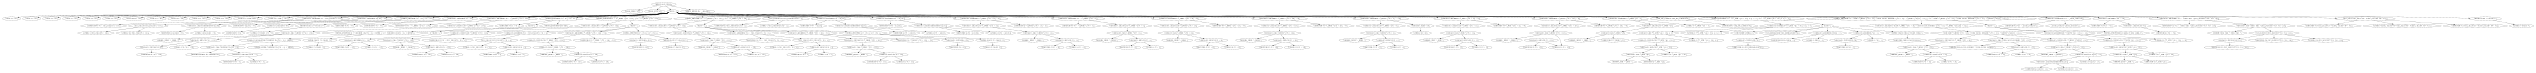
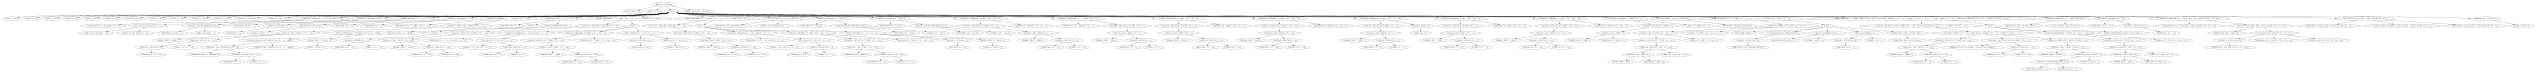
  digraph {
    fontname="Courier Prime"
    node [fontname="Courier Prime"]
    edge [fontname="Courier Prime"]
    n1 [label="(METHOD,tftp_connect)"]
    n2 [label="(PARAM,_DWORD *a1)"]
    n3 [label="(PARAM,_BYTE *a2)"]
    n4 [label="(BLOCK,,)"]
    n5 [label="(METHOD_RETURN,int __fastcall)"]
    n6 [label="(LOCAL,v4: int)"]
    n7 [label="(LOCAL,v5: int)"]
    n8 [label="(LOCAL,v6: int)"]
    n9 [label="(LOCAL,v7: int)"]
    n10 [label="(LOCAL,v8: int)"]
    n11 [label="(LOCAL,v9: int)"]
    n12 [label="(LOCAL,result: int)"]
    n13 [label="(LOCAL,v11: int)"]
    n14 [label="(LOCAL,v12: int)"]
    n15 [label="(LOCAL,v13: int *)"]
    n16 [label="(LOCAL,v14: int)"]
    n17 [label="(LOCAL,v15: const char *)"]
    n18 [label="(LOCAL,v16: char [ 128 ])"]
    n19 [label="(<operator>.assignment,v4 = Curl_ccalloc(1, 336))"]
    n20 [label="(<operator>.assignment,a1[188] = v4)"]
    n21 [label="(CONTROL_STRUCTURE,if ( !v4 ),if ( !v4 ))"]
    n22 [label="(<operator>.assignment,v5 = v4)"]
    n23 [label="(<operator>.assignment,v6 = *(_DWORD *)(*a1 + 1576))"]
    n24 [label="(CONTROL_STRUCTURE,if ( v6 ),if ( v6 ))"]
    n25 [label="(CONTROL_STRUCTURE,if ( !*(_DWORD *)(v4 + 328) ),if ( !*(_DWORD *)(v4 + 328) ))"]
    n26 [label="(CONTROL_STRUCTURE,if ( !*(_DWORD *)(v5 + 332) ),if ( !*(_DWORD *)(v5 + 332) ))"]
    n27 [label="(Curl_conncontrol,Curl_conncontrol(a1, 1))"]
    n28 [label="(<operator>.assignment,v7 = a1[20])"]
    n29 [label="(<operator>.assignment,v8 = a1[105])"]
    n30 [label="(<operator>.assignment,*(_DWORD *)(v5 + 16) = a1)"]
    n31 [label="(<operator>.assignment,v9 = *(_DWORD *)(v7 + 4))"]
    n32 [label="(<operator>.assignment,*(_DWORD *)(v5 + 20) = v8)"]
    n33 [label="(<operator>.assignment,*(_DWORD *)(v5 + 320) = v6)"]
    n34 [label="(<operator>.assignment,*(_DWORD *)(v5 + 8) = -100)"]
    n35 [label="(<operator>.assignment,*(_WORD *)(v5 + 52) = v9)"]
    n36 [label="(<operator>.assignment,*(_DWORD *)(v5 + 324) = v6)"]
    n37 [label="(<operator>.assignment,*(_DWORD *)v5 = 0)"]
    n38 [label="(tftp_set_timeouts,tftp_set_timeouts(v5))"]
    n39 [label="(CONTROL_STRUCTURE,if ( (*((_BYTE *)a1 + 591) & 2) != 0 ),if ( (*((_BYTE *)a1 + 591) & 2) != 0 ))"]
    n40 [label="(CONTROL_STRUCTURE,if ( !bind(*(_DWORD *)(v5 + 20), (const struct sockaddr *)(v5 + 52), *(_DWORD *)(a1[20] + 16)) ),if ( !bind(*(_DWORD *)(v5 + 20), (const struct sockaddr *)(v5 + 52), *(_DWORD *)(a1[20] + 16)) ))"]
    n41 [label="(<operator>.assignment,v13 = _errno_location())"]
    n42 [label="(<operator>.assignment,v14 = *a1)"]
    n43 [label="(<operator>.assignment,v15 = (const char *)Curl_strerror(*v13, v16, 128))"]
    n44 [label="(Curl_failf,Curl_failf(v14, \"bind() failed; %s\", v15))"]
    n45 [label="(RETURN,return 7;,return 7;)"]
    n46 [label="(IDENTIFIER,v4,v4 = Curl_ccalloc(1, 336))"]
    n47 [label="(Curl_ccalloc,Curl_ccalloc(1, 336))"]
    n48 [label="(<operator>.indirectIndexAccess,a1[188])"]
    n49 [label="(IDENTIFIER,v4,a1[188] = v4)"]
    n50 [label="(<operator>.logicalNot,!v4)"]
    n51 [label="(RETURN,return 27;,return 27;)"]
    n52 [label="(IDENTIFIER,v5,v5 = v4)"]
    n53 [label="(IDENTIFIER,v4,v5 = v4)"]
    n54 [label="(IDENTIFIER,v6,v6 = *(_DWORD *)(*a1 + 1576))"]
    n55 [label="(<operator>.indirection,*(_DWORD *)(*a1 + 1576))"]
    n56 [label="(IDENTIFIER,v6,if ( v6 ))"]
    n57 [label="(BLOCK,,)"]
    n58 [label="(CONTROL_STRUCTURE,else,else)"]
    n59 [label="(<operator>.logicalNot,!*(_DWORD *)(v4 + 328))"]
    n60 [label="(BLOCK,,)"]
    n61 [label="(<operator>.logicalNot,!*(_DWORD *)(v5 + 332))"]
    n62 [label="(BLOCK,,)"]
    n63 [label="(IDENTIFIER,a1,Curl_conncontrol(a1, 1))"]
    n64 [label="(LITERAL,1,Curl_conncontrol(a1, 1))"]
    n65 [label="(IDENTIFIER,v7,v7 = a1[20])"]
    n66 [label="(<operator>.indirectIndexAccess,a1[20])"]
    n67 [label="(IDENTIFIER,v8,v8 = a1[105])"]
    n68 [label="(<operator>.indirectIndexAccess,a1[105])"]
    n69 [label="(<operator>.indirection,*(_DWORD *)(v5 + 16))"]
    n70 [label="(IDENTIFIER,a1,*(_DWORD *)(v5 + 16) = a1)"]
    n71 [label="(IDENTIFIER,v9,v9 = *(_DWORD *)(v7 + 4))"]
    n72 [label="(<operator>.indirection,*(_DWORD *)(v7 + 4))"]
    n73 [label="(<operator>.indirection,*(_DWORD *)(v5 + 20))"]
    n74 [label="(IDENTIFIER,v8,*(_DWORD *)(v5 + 20) = v8)"]
    n75 [label="(<operator>.indirection,*(_DWORD *)(v5 + 320))"]
    n76 [label="(IDENTIFIER,v6,*(_DWORD *)(v5 + 320) = v6)"]
    n77 [label="(<operator>.indirection,*(_DWORD *)(v5 + 8))"]
    n78 [label="(<operator>.minus,-100)"]
    n79 [label="(<operator>.indirection,*(_WORD *)(v5 + 52))"]
    n80 [label="(IDENTIFIER,v9,*(_WORD *)(v5 + 52) = v9)"]
    n81 [label="(<operator>.indirection,*(_DWORD *)(v5 + 324))"]
    n82 [label="(IDENTIFIER,v6,*(_DWORD *)(v5 + 324) = v6)"]
    n83 [label="(<operator>.indirection,*(_DWORD *)v5)"]
    n84 [label="(LITERAL,0,*(_DWORD *)v5 = 0)"]
    n85 [label="(IDENTIFIER,v5,tftp_set_timeouts(v5))"]
    n86 [label="(<operator>.notEquals,(*((_BYTE *)a1 + 591) & 2) != 0)"]
    n87 [label="(BLOCK,,)"]
    n88 [label="(<operator>.logicalNot,!bind(*(_DWORD *)(v5 + 20), (const struct sockaddr *)(v5 + 52), *(_DWORD *)(a1[20] + 16)))"]
    n89 [label="(BLOCK,,)"]
    n90 [label="(IDENTIFIER,v13,v13 = _errno_location())"]
    n91 [label="(_errno_location,_errno_location())"]
    n92 [label="(IDENTIFIER,v14,v14 = *a1)"]
    n93 [label="(<operator>.indirection,*a1)"]
    n94 [label="(IDENTIFIER,v15,v15 = (const char *)Curl_strerror(*v13, v16, 128))"]
    n95 [label="(<operator>.cast,(const char *)Curl_strerror(*v13, v16, 128))"]
    n96 [label="(IDENTIFIER,v14,Curl_failf(v14, \"bind() failed; %s\", v15))"]
    n97 [label="(LITERAL,\"bind() failed; %s\",Curl_failf(v14, \"bind() failed; %s\", v15))"]
    n98 [label="(IDENTIFIER,v15,Curl_failf(v14, \"bind() failed; %s\", v15))"]
    n99 [label="(LITERAL,7,return 7;)"]
    n100 [label="(LITERAL,1,Curl_ccalloc(1, 336))"]
    n101 [label="(LITERAL,336,Curl_ccalloc(1, 336))"]
    n102 [label="(IDENTIFIER,a1,a1[188] = v4)"]
    n103 [label="(LITERAL,188,a1[188] = v4)"]
    n104 [label="(IDENTIFIER,v4,!v4)"]
    n105 [label="(LITERAL,27,return 27;)"]
    n106 [label="(<operator>.cast,(_DWORD *)(*a1 + 1576))"]
    n107 [label="(UNKNOWN,_DWORD *,_DWORD *)"]
    n108 [label="(<operator>.addition,*a1 + 1576)"]
    n109 [label="(<operator>.indirection,*a1)"]
    n110 [label="(LITERAL,1576,*a1 + 1576)"]
    n111 [label="(IDENTIFIER,a1,*a1 + 1576)"]
    n112 [label="(CONTROL_STRUCTURE,if ( (unsigned int)(v6 - 8) > 0xFFB0 ),if ( (unsigned int)(v6 - 8) > 0xFFB0 ))"]
    n113 [label="(BLOCK,,)"]
    n114 [label="(<operator>.greaterThan,(unsigned int)(v6 - 8) > 0xFFB0)"]
    n115 [label="(RETURN,return 71;,return 71;)"]
    n116 [label="(<operator>.cast,(unsigned int)(v6 - 8))"]
    n117 [label="(LITERAL,0xFFB0,(unsigned int)(v6 - 8) > 0xFFB0)"]
    n118 [label="(LITERAL,71,return 71;)"]
    n119 [label="(UNKNOWN,unsigned int,unsigned int)"]
    n120 [label="(<operator>.subtraction,v6 - 8)"]
    n121 [label="(IDENTIFIER,v6,v6 - 8)"]
    n122 [label="(LITERAL,8,v6 - 8)"]
    n123 [label="(<operator>.assignment,v6 = 512)"]
    n124 [label="(IDENTIFIER,v6,v6 = 512)"]
    n125 [label="(LITERAL,512,v6 = 512)"]
    n126 [label="(<operator>.indirection,*(_DWORD *)(v4 + 328))"]
    n127 [label="(<operator>.assignment,v12 = Curl_ccalloc(1, v6 + 4))"]
    n128 [label="(<operator>.assignment,*(_DWORD *)(v5 + 328) = v12)"]
    n129 [label="(CONTROL_STRUCTURE,if ( !v12 ),if ( !v12 ))"]
    n130 [label="(<operator>.cast,(_DWORD *)(v4 + 328))"]
    n131 [label="(UNKNOWN,_DWORD *,_DWORD *)"]
    n132 [label="(<operator>.addition,v4 + 328)"]
    n133 [label="(IDENTIFIER,v4,v4 + 328)"]
    n134 [label="(LITERAL,328,v4 + 328)"]
    n135 [label="(IDENTIFIER,v12,v12 = Curl_ccalloc(1, v6 + 4))"]
    n136 [label="(Curl_ccalloc,Curl_ccalloc(1, v6 + 4))"]
    n137 [label="(<operator>.indirection,*(_DWORD *)(v5 + 328))"]
    n138 [label="(IDENTIFIER,v12,*(_DWORD *)(v5 + 328) = v12)"]
    n139 [label="(<operator>.logicalNot,!v12)"]
    n140 [label="(RETURN,return 27;,return 27;)"]
    n141 [label="(LITERAL,1,Curl_ccalloc(1, v6 + 4))"]
    n142 [label="(<operator>.addition,v6 + 4)"]
    n143 [label="(IDENTIFIER,v6,v6 + 4)"]
    n144 [label="(LITERAL,4,v6 + 4)"]
    n145 [label="(<operator>.cast,(_DWORD *)(v5 + 328))"]
    n146 [label="(UNKNOWN,_DWORD *,_DWORD *)"]
    n147 [label="(<operator>.addition,v5 + 328)"]
    n148 [label="(IDENTIFIER,v5,v5 + 328)"]
    n149 [label="(LITERAL,328,v5 + 328)"]
    n150 [label="(IDENTIFIER,v12,!v12)"]
    n151 [label="(LITERAL,27,return 27;)"]
    n152 [label="(<operator>.indirection,*(_DWORD *)(v5 + 332))"]
    n153 [label="(<operator>.assignment,v11 = Curl_ccalloc(1, v6 + 4))"]
    n154 [label="(<operator>.assignment,*(_DWORD *)(v5 + 332) = v11)"]
    n155 [label="(CONTROL_STRUCTURE,if ( !v11 ),if ( !v11 ))"]
    n156 [label="(<operator>.cast,(_DWORD *)(v5 + 332))"]
    n157 [label="(UNKNOWN,_DWORD *,_DWORD *)"]
    n158 [label="(<operator>.addition,v5 + 332)"]
    n159 [label="(IDENTIFIER,v5,v5 + 332)"]
    n160 [label="(LITERAL,332,v5 + 332)"]
    n161 [label="(IDENTIFIER,v11,v11 = Curl_ccalloc(1, v6 + 4))"]
    n162 [label="(Curl_ccalloc,Curl_ccalloc(1, v6 + 4))"]
    n163 [label="(<operator>.indirection,*(_DWORD *)(v5 + 332))"]
    n164 [label="(IDENTIFIER,v11,*(_DWORD *)(v5 + 332) = v11)"]
    n165 [label="(<operator>.logicalNot,!v11)"]
    n166 [label="(RETURN,return 27;,return 27;)"]
    n167 [label="(LITERAL,1,Curl_ccalloc(1, v6 + 4))"]
    n168 [label="(<operator>.addition,v6 + 4)"]
    n169 [label="(IDENTIFIER,v6,v6 + 4)"]
    n170 [label="(LITERAL,4,v6 + 4)"]
    n171 [label="(<operator>.cast,(_DWORD *)(v5 + 332))"]
    n172 [label="(UNKNOWN,_DWORD *,_DWORD *)"]
    n173 [label="(<operator>.addition,v5 + 332)"]
    n174 [label="(IDENTIFIER,v5,v5 + 332)"]
    n175 [label="(LITERAL,332,v5 + 332)"]
    n176 [label="(IDENTIFIER,v11,!v11)"]
    n177 [label="(LITERAL,27,return 27;)"]
    n178 [label="(IDENTIFIER,a1,v7 = a1[20])"]
    n179 [label="(LITERAL,20,v7 = a1[20])"]
    n180 [label="(IDENTIFIER,a1,v8 = a1[105])"]
    n181 [label="(LITERAL,105,v8 = a1[105])"]
    n182 [label="(<operator>.cast,(_DWORD *)(v5 + 16))"]
    n183 [label="(UNKNOWN,_DWORD *,_DWORD *)"]
    n184 [label="(<operator>.addition,v5 + 16)"]
    n185 [label="(IDENTIFIER,v5,v5 + 16)"]
    n186 [label="(LITERAL,16,v5 + 16)"]
    n187 [label="(<operator>.cast,(_DWORD *)(v7 + 4))"]
    n188 [label="(UNKNOWN,_DWORD *,_DWORD *)"]
    n189 [label="(<operator>.addition,v7 + 4)"]
    n190 [label="(IDENTIFIER,v7,v7 + 4)"]
    n191 [label="(LITERAL,4,v7 + 4)"]
    n192 [label="(<operator>.cast,(_DWORD *)(v5 + 20))"]
    n193 [label="(UNKNOWN,_DWORD *,_DWORD *)"]
    n194 [label="(<operator>.addition,v5 + 20)"]
    n195 [label="(IDENTIFIER,v5,v5 + 20)"]
    n196 [label="(LITERAL,20,v5 + 20)"]
    n197 [label="(<operator>.cast,(_DWORD *)(v5 + 320))"]
    n198 [label="(UNKNOWN,_DWORD *,_DWORD *)"]
    n199 [label="(<operator>.addition,v5 + 320)"]
    n200 [label="(IDENTIFIER,v5,v5 + 320)"]
    n201 [label="(LITERAL,320,v5 + 320)"]
    n202 [label="(<operator>.cast,(_DWORD *)(v5 + 8))"]
    n203 [label="(LITERAL,100,-100)"]
    n204 [label="(UNKNOWN,_DWORD *,_DWORD *)"]
    n205 [label="(<operator>.addition,v5 + 8)"]
    n206 [label="(IDENTIFIER,v5,v5 + 8)"]
    n207 [label="(LITERAL,8,v5 + 8)"]
    n208 [label="(<operator>.cast,(_WORD *)(v5 + 52))"]
    n209 [label="(UNKNOWN,_WORD *,_WORD *)"]
    n210 [label="(<operator>.addition,v5 + 52)"]
    n211 [label="(IDENTIFIER,v5,v5 + 52)"]
    n212 [label="(LITERAL,52,v5 + 52)"]
    n213 [label="(<operator>.cast,(_DWORD *)(v5 + 324))"]
    n214 [label="(UNKNOWN,_DWORD *,_DWORD *)"]
    n215 [label="(<operator>.addition,v5 + 324)"]
    n216 [label="(IDENTIFIER,v5,v5 + 324)"]
    n217 [label="(LITERAL,324,v5 + 324)"]
    n218 [label="(<operator>.cast,(_DWORD *)v5)"]
    n219 [label="(UNKNOWN,_DWORD *,_DWORD *)"]
    n220 [label="(IDENTIFIER,v5,(_DWORD *)v5)"]
    n221 [label="(<operator>.and,*((_BYTE *)a1 + 591) & 2)"]
    n222 [label="(LITERAL,0,(*((_BYTE *)a1 + 591) & 2) != 0)"]
    n223 [label="(JUMP_TARGET,LITERAL_9)"]
    n224 [label="(Curl_pgrsStartNow,Curl_pgrsStartNow(*a1))"]
    n225 [label="(<operator>.assignment,result = 0)"]
    n226 [label="(<operator>.assignment,*a2 = 1)"]
    n227 [label="(RETURN,return result;,return result;)"]
    n228 [label="(<operator>.indirection,*((_BYTE *)a1 + 591))"]
    n229 [label="(LITERAL,2,*((_BYTE *)a1 + 591) & 2)"]
    n230 [label="(<operator>.addition,(_BYTE *)a1 + 591)"]
    n231 [label="(<operator>.cast,(_BYTE *)a1)"]
    n232 [label="(LITERAL,591,(_BYTE *)a1 + 591)"]
    n233 [label="(UNKNOWN,_BYTE *,_BYTE *)"]
    n234 [label="(IDENTIFIER,a1,(_BYTE *)a1)"]
    n235 [label="(<operator>.indirection,*a1)"]
    n236 [label="(IDENTIFIER,result,result = 0)"]
    n237 [label="(LITERAL,0,result = 0)"]
    n238 [label="(<operator>.indirection,*a2)"]
    n239 [label="(LITERAL,1,*a2 = 1)"]
    n240 [label="(IDENTIFIER,result,return result;)"]
    n241 [label="(IDENTIFIER,a1,Curl_pgrsStartNow(*a1))"]
    n242 [label="(IDENTIFIER,a2,*a2 = 1)"]
    n243 [label="(bind,bind(*(_DWORD *)(v5 + 20), (const struct sockaddr *)(v5 + 52), *(_DWORD *)(a1[20] + 16)))"]
    n244 [label="(<operators>.assignmentOr,*((_BYTE *)a1 + 591) |= 2u)"]
    n245 [label="(CONTROL_STRUCTURE,goto LABEL_9;,goto LABEL_9;)"]
    n246 [label="(<operator>.indirection,*(_DWORD *)(v5 + 20))"]
    n247 [label="(<operator>.cast,(const struct sockaddr *)(v5 + 52))"]
    n248 [label="(<operator>.indirection,*(_DWORD *)(a1[20] + 16))"]
    n249 [label="(<operator>.cast,(_DWORD *)(v5 + 20))"]
    n250 [label="(UNKNOWN,const struct sockaddr *,const struct sockaddr *)"]
    n251 [label="(<operator>.addition,v5 + 52)"]
    n252 [label="(<operator>.cast,(_DWORD *)(a1[20] + 16))"]
    n253 [label="(UNKNOWN,_DWORD *,_DWORD *)"]
    n254 [label="(<operator>.addition,v5 + 20)"]
    n255 [label="(IDENTIFIER,v5,v5 + 20)"]
    n256 [label="(LITERAL,20,v5 + 20)"]
    n257 [label="(IDENTIFIER,v5,v5 + 52)"]
    n258 [label="(LITERAL,52,v5 + 52)"]
    n259 [label="(UNKNOWN,_DWORD *,_DWORD *)"]
    n260 [label="(<operator>.addition,a1[20] + 16)"]
    n261 [label="(<operator>.indirectIndexAccess,a1[20])"]
    n262 [label="(LITERAL,16,a1[20] + 16)"]
    n263 [label="(IDENTIFIER,a1,a1[20] + 16)"]
    n264 [label="(LITERAL,20,a1[20] + 16)"]
    n265 [label="(<operator>.indirection,*((_BYTE *)a1 + 591))"]
    n266 [label="(LITERAL,2u,*((_BYTE *)a1 + 591) |= 2u)"]
    n267 [label="(<operator>.addition,(_BYTE *)a1 + 591)"]
    n268 [label="(<operator>.cast,(_BYTE *)a1)"]
    n269 [label="(LITERAL,591,(_BYTE *)a1 + 591)"]
    n270 [label="(UNKNOWN,_BYTE *,_BYTE *)"]
    n271 [label="(IDENTIFIER,a1,(_BYTE *)a1)"]
    n272 [label="(IDENTIFIER,a1,v14 = *a1)"]
    n273 [label="(UNKNOWN,const char *,const char *)"]
    n274 [label="(Curl_strerror,Curl_strerror(*v13, v16, 128))"]
    n275 [label="(<operator>.indirection,*v13)"]
    n276 [label="(IDENTIFIER,v16,Curl_strerror(*v13, v16, 128))"]
    n277 [label="(LITERAL,128,Curl_strerror(*v13, v16, 128))"]
    n278 [label="(IDENTIFIER,v13,Curl_strerror(*v13, v16, 128))"]
    n1 -> n2
    n1 -> n3
    n1 -> n4
    n1 -> n5
    n4 -> n6
    n4 -> n7
    n4 -> n8
    n4 -> n9
    n4 -> n10
    n4 -> n11
    n4 -> n12
    n4 -> n13
    n4 -> n14
    n4 -> n15
    n4 -> n16
    n4 -> n17
    n4 -> n18
    n4 -> n19
    n4 -> n20
    n4 -> n21
    n4 -> n22
    n4 -> n23
    n4 -> n24
    n4 -> n25
    n4 -> n26
    n4 -> n27
    n4 -> n28
    n4 -> n29
    n4 -> n30
    n4 -> n31
    n4 -> n32
    n4 -> n33
    n4 -> n34
    n4 -> n35
    n4 -> n36
    n4 -> n37
    n4 -> n38
    n4 -> n39
    n4 -> n40
    n4 -> n41
    n4 -> n42
    n4 -> n43
    n4 -> n44
    n4 -> n45
    n19 -> n46
    n19 -> n47
    n20 -> n48
    n20 -> n49
    n21 -> n50
    n21 -> n51
    n22 -> n52
    n22 -> n53
    n23 -> n54
    n23 -> n55
    n24 -> n56
    n24 -> n57
    n24 -> n58
    n25 -> n59
    n25 -> n60
    n26 -> n61
    n26 -> n62
    n27 -> n63
    n27 -> n64
    n28 -> n65
    n28 -> n66
    n29 -> n67
    n29 -> n68
    n30 -> n69
    n30 -> n70
    n31 -> n71
    n31 -> n72
    n32 -> n73
    n32 -> n74
    n33 -> n75
    n33 -> n76
    n34 -> n77
    n34 -> n78
    n35 -> n79
    n35 -> n80
    n36 -> n81
    n36 -> n82
    n37 -> n83
    n37 -> n84
    n38 -> n85
    n39 -> n86
    n39 -> n87
    n40 -> n88
    n40 -> n89
    n41 -> n90
    n41 -> n91
    n42 -> n92
    n42 -> n93
    n43 -> n94
    n43 -> n95
    n44 -> n96
    n44 -> n97
    n44 -> n98
    n45 -> n99
    n47 -> n100
    n47 -> n101
    n48 -> n102
    n48 -> n103
    n50 -> n104
    n51 -> n105
    n55 -> n106
    n57 -> n112
    n58 -> n113
    n59 -> n126
    n60 -> n127
    n60 -> n128
    n60 -> n129
    n61 -> n152
    n62 -> n153
    n62 -> n154
    n62 -> n155
    n66 -> n178
    n66 -> n179
    n68 -> n180
    n68 -> n181
    n69 -> n182
    n72 -> n187
    n73 -> n192
    n75 -> n197
    n77 -> n202
    n78 -> n203
    n79 -> n208
    n81 -> n213
    n83 -> n218
    n86 -> n221
    n86 -> n222
    n87 -> n223
    n87 -> n224
    n87 -> n225
    n87 -> n226
    n87 -> n227
    n88 -> n243
    n89 -> n244
    n89 -> n245
    n93 -> n272
    n95 -> n273
    n95 -> n274
    n106 -> n107
    n106 -> n108
    n108 -> n109
    n108 -> n110
    n109 -> n111
    n112 -> n114
    n112 -> n115
    n113 -> n123
    n114 -> n116
    n114 -> n117
    n115 -> n118
    n116 -> n119
    n116 -> n120
    n120 -> n121
    n120 -> n122
    n123 -> n124
    n123 -> n125
    n126 -> n130
    n127 -> n135
    n127 -> n136
    n128 -> n137
    n128 -> n138
    n129 -> n139
    n129 -> n140
    n130 -> n131
    n130 -> n132
    n132 -> n133
    n132 -> n134
    n136 -> n141
    n136 -> n142
    n137 -> n145
    n139 -> n150
    n140 -> n151
    n142 -> n143
    n142 -> n144
    n145 -> n146
    n145 -> n147
    n147 -> n148
    n147 -> n149
    n152 -> n156
    n153 -> n161
    n153 -> n162
    n154 -> n163
    n154 -> n164
    n155 -> n165
    n155 -> n166
    n156 -> n157
    n156 -> n158
    n158 -> n159
    n158 -> n160
    n162 -> n167
    n162 -> n168
    n163 -> n171
    n165 -> n176
    n166 -> n177
    n168 -> n169
    n168 -> n170
    n171 -> n172
    n171 -> n173
    n173 -> n174
    n173 -> n175
    n182 -> n183
    n182 -> n184
    n184 -> n185
    n184 -> n186
    n187 -> n188
    n187 -> n189
    n189 -> n190
    n189 -> n191
    n192 -> n193
    n192 -> n194
    n194 -> n195
    n194 -> n196
    n197 -> n198
    n197 -> n199
    n199 -> n200
    n199 -> n201
    n202 -> n204
    n202 -> n205
    n205 -> n206
    n205 -> n207
    n208 -> n209
    n208 -> n210
    n210 -> n211
    n210 -> n212
    n213 -> n214
-   n213 -> n217
+   n213 -> n215
    n215 -> n216
    n215 -> n217
    n218 -> n219
    n218 -> n220
    n221 -> n228
    n221 -> n229
    n224 -> n235
    n225 -> n236
    n225 -> n237
    n226 -> n238
    n226 -> n239
    n227 -> n240
    n228 -> n230
    n230 -> n231
    n230 -> n232
    n231 -> n233
    n231 -> n234
    n235 -> n241
    n238 -> n242
    n243 -> n246
    n243 -> n247
    n243 -> n248
    n244 -> n265
    n244 -> n266
    n246 -> n249
    n247 -> n250
    n247 -> n251
    n248 -> n252
    n249 -> n253
    n249 -> n254
    n251 -> n257
    n251 -> n258
    n252 -> n259
    n252 -> n260
    n254 -> n255
    n254 -> n256
    n260 -> n261
    n260 -> n262
    n261 -> n263
    n261 -> n264
    n265 -> n267
    n267 -> n268
    n267 -> n269
    n268 -> n270
    n268 -> n271
    n274 -> n275
    n274 -> n276
    n274 -> n277
    n275 -> n278
  }
